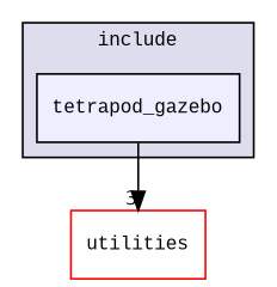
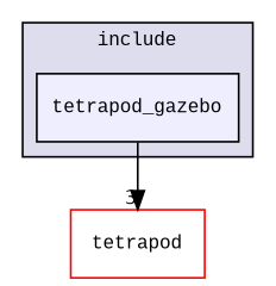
  digraph {
    compound=true
    fontname="Liberation Mono"
    node [fontname="Liberation Mono" fontsize=10 shape=box style=filled]
    n1 [fillcolor="#eeeeff" label=tetrapod_gazebo pencolor=black]
-   n2 [color=red fillcolor=white label=utilities]
+   n2 [color=red fillcolor=white label=tetrapod]
    subgraph cluster_1 {
      bgcolor="#ddddee"
      fontsize=10
      label=include
      pencolor=black
      n1
    }
    n1 -> n2 [headlabel=3 labeldistance=1.5 labelfontname=Helvetica labelfontsize=10 fontname="Liberation Mono"]
  }
